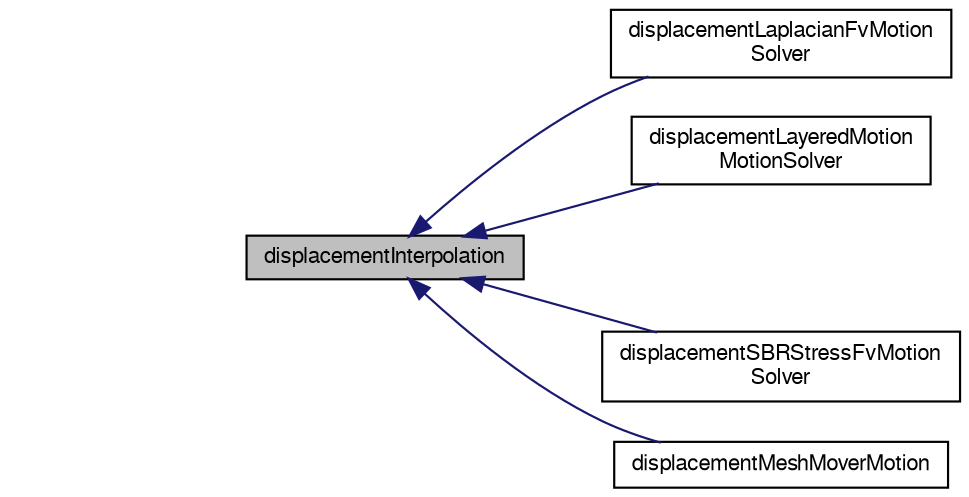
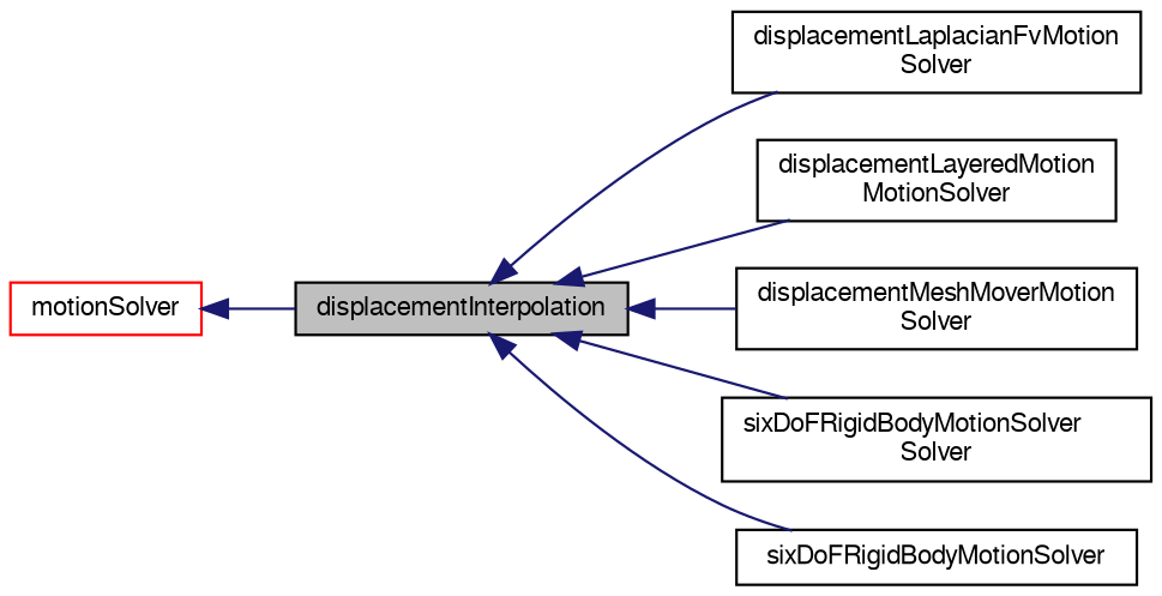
  digraph {
    rankdir=LR
    node [color=black fontname=FreeSans fontsize=10 shape=record]
    edge [color=midnightblue dir=back fontname=FreeSans fontsize=10 labelfontname=FreeSans labelfontsize=10 style=solid]
    n1 [fillcolor=grey75 fontcolor=black height=0.2 label=displacementInterpolation style=filled width=0.4]
    n2 [height=0.2 label="displacementLaplacianFvMotion\lSolver" width=0.4]
    n3 [height=0.2 label="displacementLayeredMotion\lMotionSolver" width=0.4]
-   n5 [height=0.2 label="displacementSBRStressFvMotion\lSolver" width=0.4]
-   n6 [height=0.2 label=displacementMeshMoverMotion width=0.4]
+   n4 [height=0.2 label="displacementMeshMoverMotion\lSolver" width=0.4]
+   n5 [height=0.2 label="sixDoFRigidBodyMotionSolver\lSolver" width=0.4]
+   n6 [height=0.2 label=sixDoFRigidBodyMotionSolver width=0.4]
+   n7 [color=red height=0.2 label=motionSolver width=0.4]
    n1 -> n2
    n1 -> n3
+   n1 -> n4
    n1 -> n5
    n1 -> n6
+   n7 -> n1
  }
